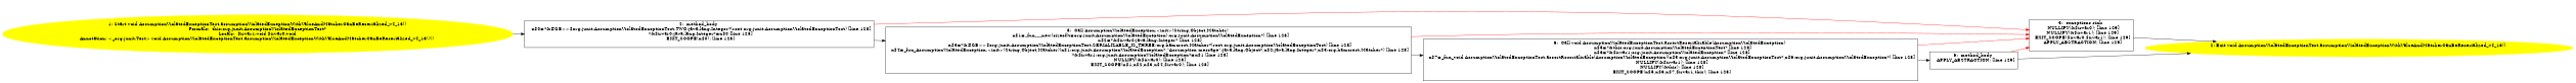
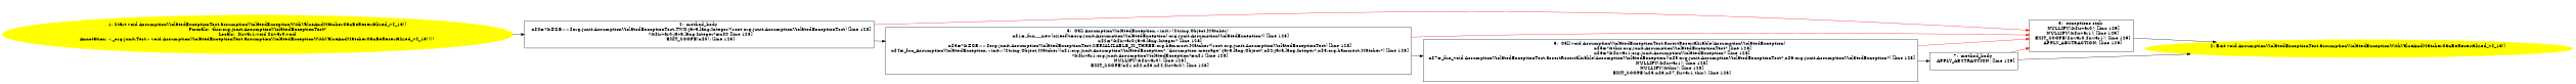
  digraph {
    rankdir=LR
    node [shape=box]
    n1 [color=yellow label="1: Start void AssumptionViolatedExceptionTest.assumptionViolatedExceptionWithValueAndMatcherCanBeReserialized_v4_13()\nFormals:  this:org.junit.AssumptionViolatedExceptionTest*\nLocals:  $irvar1:void $irvar0:void\nAnnotation: <_org.junit.Test> void AssumptionViolatedExceptionTest.assumptionViolatedExceptionWithValueAndMatcherCanBeReserialized_v4_13()() \n  " style=filled shape=""]
    n2 [label="4:  method_body \n   n$0=*&#GB<>$org.junit.AssumptionViolatedExceptionTest.TWO:java.lang.Integer*(root org.junit.AssumptionViolatedExceptionTest) [line 128]\n  *&$irvar0:java.lang.Integer*=n$0 [line 128]\n  EXIT_SCOPE(n$0); [line 128]\n "]
    n3 [label="3:  exceptions sink \n   NULLIFY(&$irvar0); [line 129]\n  NULLIFY(&$irvar1); [line 129]\n  EXIT_SCOPE($irvar0,$irvar1); [line 129]\n  APPLY_ABSTRACTION; [line 129]\n "]
    n4 [label="5:  Call AssumptionViolatedException.<init>(String,Object,Matcher) \n   n$1=_fun___new(sizeof(t=org.junit.AssumptionViolatedException):org.junit.AssumptionViolatedException*) [line 128]\n  n$2=*&$irvar0:java.lang.Integer* [line 128]\n  n$3=*&#GB<>$org.junit.AssumptionViolatedExceptionTest.SERIALIZABLE_IS_THREE:org.hamcrest.Matcher*(root org.junit.AssumptionViolatedExceptionTest) [line 128]\n  n$4=_fun_AssumptionViolatedException.<init>(String,Object,Matcher)(n$1:org.junit.AssumptionViolatedException*,\"Assumption message\":java.lang.Object*,n$2:java.lang.Integer*,n$3:org.hamcrest.Matcher*) [line 128]\n  *&$irvar1:org.junit.AssumptionViolatedException*=n$1 [line 128]\n  NULLIFY(&$irvar0); [line 128]\n  EXIT_SCOPE(n$1,n$2,n$3,n$4,$irvar0); [line 128]\n "]
    n5 [color=yellow label="2: Exit void AssumptionViolatedExceptionTest.assumptionViolatedExceptionWithValueAndMatcherCanBeReserialized_v4_13() \n  " style=filled shape=""]
    n6 [label="6:  Call void AssumptionViolatedExceptionTest.assertReserializable(AssumptionViolatedException) \n   n$5=*&this:org.junit.AssumptionViolatedExceptionTest* [line 128]\n  n$6=*&$irvar1:org.junit.AssumptionViolatedException* [line 128]\n  n$7=_fun_void AssumptionViolatedExceptionTest.assertReserializable(AssumptionViolatedException)(n$5:org.junit.AssumptionViolatedExceptionTest*,n$6:org.junit.AssumptionViolatedException*) [line 128]\n  NULLIFY(&$irvar1); [line 128]\n  NULLIFY(&this); [line 128]\n  EXIT_SCOPE(n$5,n$6,n$7,$irvar1,this); [line 128]\n "]
-   n7 [label="6:  method_body \n   APPLY_ABSTRACTION; [line 129]\n "]
+   n7 [label="7:  method_body \n   APPLY_ABSTRACTION; [line 129]\n "]
    n1 -> n2
    n2 -> n3 [color=red]
    n2 -> n4
    n3 -> n5
    n4 -> n3 [color=red]
    n4 -> n6
    n6 -> n3 [color=red]
    n6 -> n7
    n7 -> n3 [color=red]
    n7 -> n5
  }
